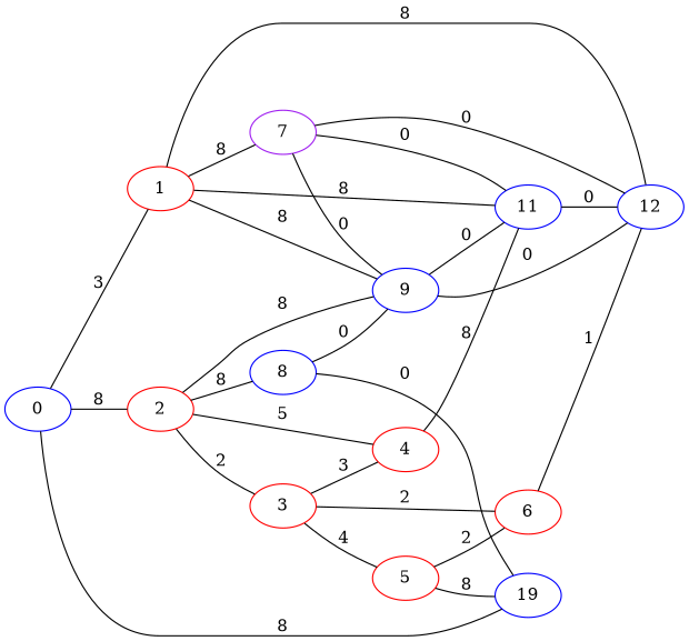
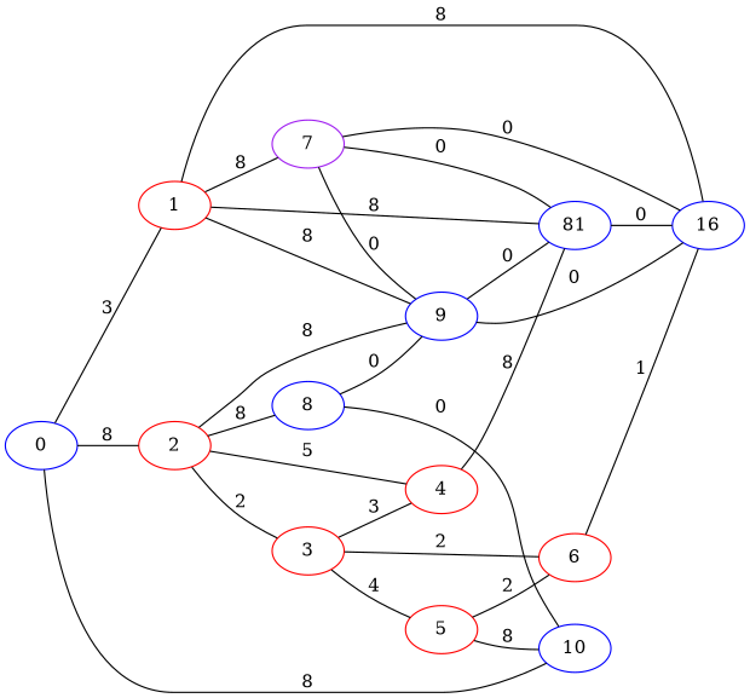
  graph {
    rankdir=LR
    node [color=blue weight=1]
    0
    1 [color=red]
-   10 [weight=3 label=19]
+   10 [weight=3]
    2 [color=red]
    7 [color=purple weight=4]
    9 [weight=3]
-   11 [weight=3]
-   12 [weight=3]
+   11 [weight=3 label=81]
+   12 [weight=3 label=16]
    8 [weight=3]
    3 [color=red]
    4 [color=red]
    5 [color=red]
    6 [color=red]
    0 -- 1 [label=3]
    0 -- 10 [label=8]
    0 -- 2 [label=8]
    1 -- 7 [label=8]
    1 -- 9 [label=8]
    1 -- 11 [label=8]
    1 -- 12 [label=8]
    2 -- 9 [label=8]
    2 -- 8 [label=8]
    2 -- 3 [label=2]
    2 -- 4 [label=5]
    7 -- 9 [label=0]
    7 -- 11 [label=0]
    7 -- 12 [label=0]
    9 -- 11 [label=0]
    9 -- 12 [label=0]
    11 -- 12 [label=0]
    8 -- 10 [label=0]
    8 -- 9 [label=0]
    3 -- 4 [label=3]
    3 -- 5 [label=4]
    3 -- 6 [label=2]
    4 -- 11 [label=8]
    5 -- 10 [label=8]
    5 -- 6 [label=2]
    6 -- 12 [label=1]
  }
